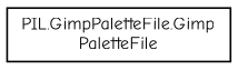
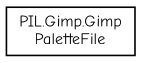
  digraph {
    rankdir=LR
    fontname="Comic Neue"
-   n1 [color=black fillcolor=white fontname="Comic Neue" fontsize=10 height=0.2 label="PIL.GimpPaletteFile.Gimp\lPaletteFile" shape=record style=filled width=0.4]
+   n1 [color=black fillcolor=white fontname="Comic Neue" fontsize=10 height=0.2 label="PIL.Gimp.Gimp\lPaletteFile" shape=record style=filled width=0.4]
  }
